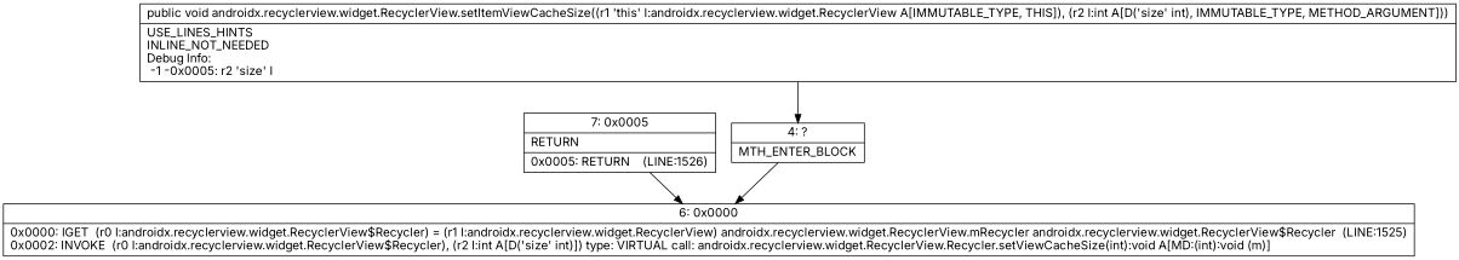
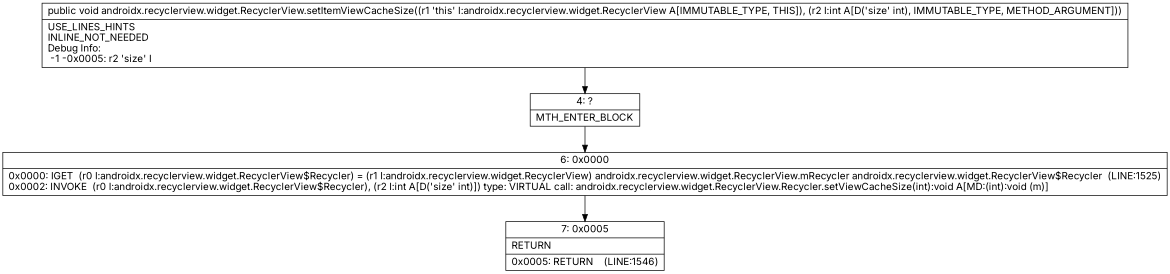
  digraph {
    fontname=Inter
    node [fontname=Inter shape=record]
    edge [fontname=Inter]
    n1 [label="{4\:\ ?|MTH_ENTER_BLOCK\l}"]
    n2 [label="{6\:\ 0x0000|0x0000: IGET  (r0 I:androidx.recyclerview.widget.RecyclerView$Recycler) = (r1 I:androidx.recyclerview.widget.RecyclerView) androidx.recyclerview.widget.RecyclerView.mRecycler androidx.recyclerview.widget.RecyclerView$Recycler  (LINE:1525)\l0x0002: INVOKE  (r0 I:androidx.recyclerview.widget.RecyclerView$Recycler), (r2 I:int A[D('size' int)]) type: VIRTUAL call: androidx.recyclerview.widget.RecyclerView.Recycler.setViewCacheSize(int):void A[MD:(int):void (m)]\l}"]
-   n3 [label="{7\:\ 0x0005|RETURN\l|0x0005: RETURN    (LINE:1526)\l}"]
+   n3 [label="{7\:\ 0x0005|RETURN\l|0x0005: RETURN    (LINE:1546)\l}"]
    n4 [label="{public void androidx.recyclerview.widget.RecyclerView.setItemViewCacheSize((r1 'this' I:androidx.recyclerview.widget.RecyclerView A[IMMUTABLE_TYPE, THIS]), (r2 I:int A[D('size' int), IMMUTABLE_TYPE, METHOD_ARGUMENT]))  | USE_LINES_HINTS\lINLINE_NOT_NEEDED\lDebug Info:\l  \-1 \-0x0005: r2 'size' I\l}"]
    n1 -> n2
-   n3 -> n2
+   n2 -> n3
    n4 -> n1
  }
